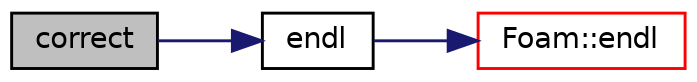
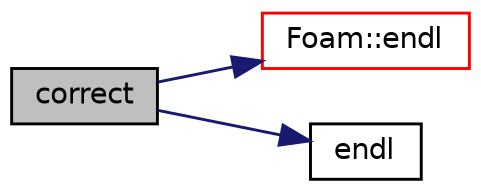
  digraph {
    rankdir=LR
    node [color=black fontname=Helvetica fontsize=10 shape=record]
    edge [color=midnightblue fontname=Helvetica fontsize=10 labelfontname=Helvetica labelfontsize=10 style=solid]
    n1 [fillcolor=grey75 fontcolor=black height=0.2 label=correct style=filled width=0.4]
    n2 [color=red height=0.2 label="Foam::endl" width=0.4]
    n3 [height=0.2 label=endl width=0.4]
-   n3 -> n2
+   n1 -> n2
    n1 -> n3
  }
